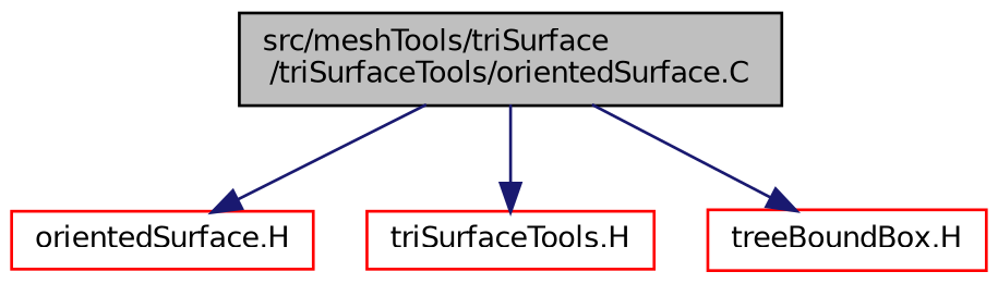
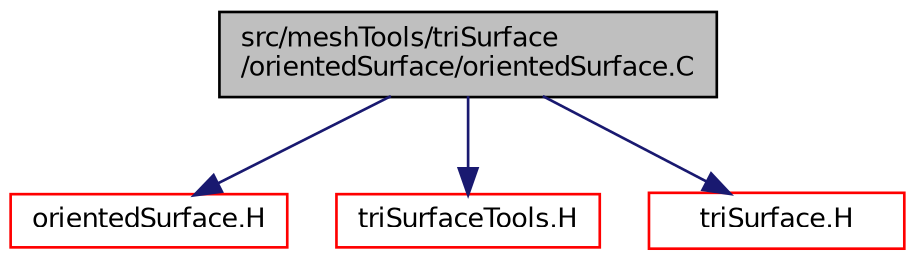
  digraph {
    node [color=red fontname=Helvetica fontsize=10 shape=record]
    edge [color=midnightblue fontname=Helvetica fontsize=10 labelfontname=Helvetica labelfontsize=10 style=solid]
-   n1 [color=black fillcolor=grey75 fontcolor=black height=0.2 label="src/meshTools/triSurface\l/triSurfaceTools/orientedSurface.C" style=filled width=0.4]
+   n1 [color=black fillcolor=grey75 fontcolor=black height=0.2 label="src/meshTools/triSurface\l/orientedSurface/orientedSurface.C" style=filled width=0.4]
    n2 [height=0.2 label="orientedSurface.H" width=0.4]
    n3 [height=0.2 label="triSurfaceTools.H" width=0.4]
-   n4 [height=0.2 label="treeBoundBox.H" width=0.4]
+   n4 [height=0.2 label="triSurface.H" width=0.4]
    n1 -> n2
    n1 -> n3
    n1 -> n4
  }
